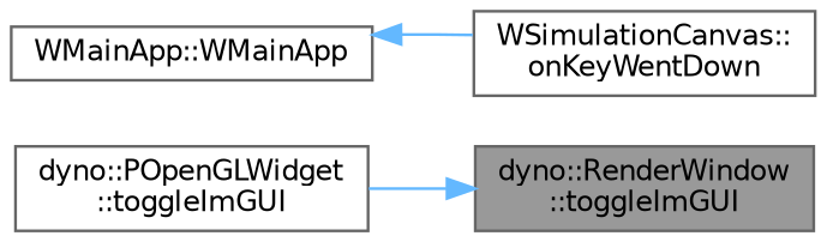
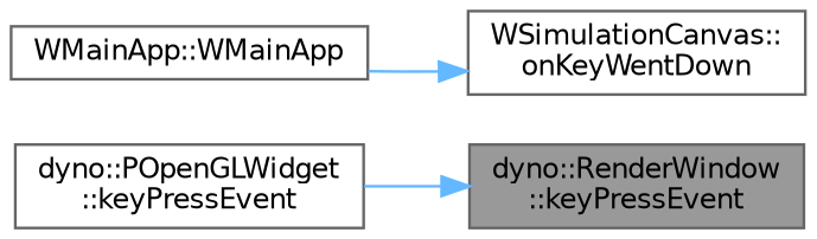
  digraph {
    rankdir=RL
    node [color=grey40 fillcolor=white fontname=Helvetica fontsize=10 shape=box style=filled]
    edge [color=steelblue1 dir=back fontname=Helvetica fontsize=10 labelfontname=Helvetica labelfontsize=10 style=solid]
-   n1 [color=gray40 fillcolor=grey60 fontcolor=black height=0.2 label="dyno::RenderWindow\l::toggleImGUI" width=0.4]
-   n2 [height=0.2 label="dyno::POpenGLWidget\l::toggleImGUI" width=0.4]
+   n1 [color=gray40 fillcolor=grey60 fontcolor=black height=0.2 label="dyno::RenderWindow\l::keyPressEvent" width=0.4]
+   n2 [height=0.2 label="dyno::POpenGLWidget\l::keyPressEvent" width=0.4]
    n3 [height=0.2 label="WSimulationCanvas::\lonKeyWentDown" width=0.4]
    n4 [height=0.2 label="WMainApp::WMainApp" width=0.4]
    n1 -> n2
-   n4 -> n3
+   n3 -> n4
  }
